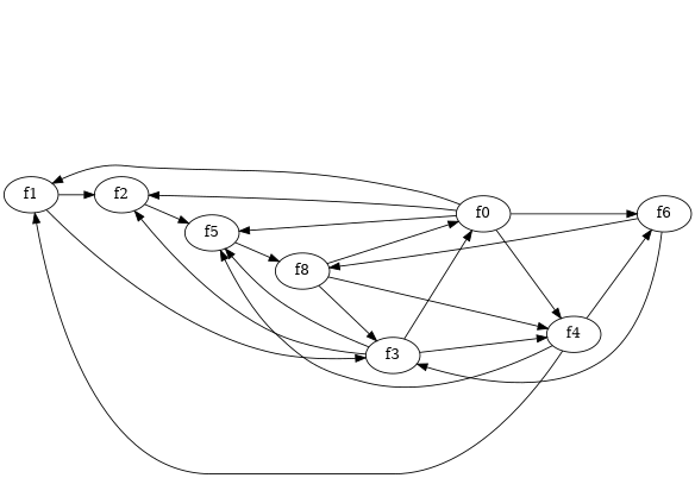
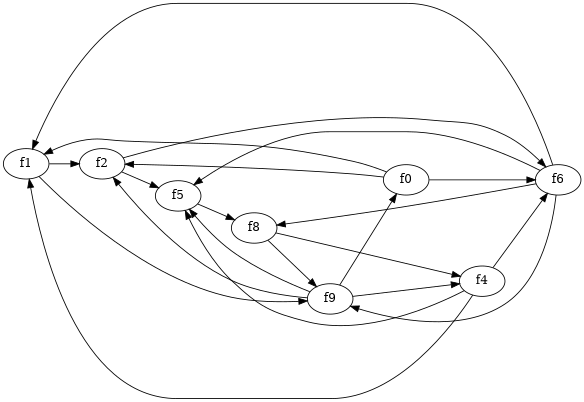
  strict digraph {
    rankdir=LR
    edge [weight=2]
    f1
    f2
-   f3
+   f3 [label=f9]
    f5
    f6
    f4
    n7 [label=f0]
    f8
    f1 -> f2
    f1 -> f3
    f2 -> f5
+   f2 -> f6
    f3 -> f2
    f3 -> f5
    f3 -> f4
    f3 -> n7
    f5 -> f8
+   f6 -> f1
    f6 -> f3
-   n7 -> f5
+   f6 -> f5
    f6 -> f8
    f4 -> f1
    f4 -> f5
    f4 -> f6
    n7 -> f1
    n7 -> f2
    n7 -> f6
-   n7 -> f4
    f8 -> f3
    f8 -> f4
-   f8 -> n7
  }
